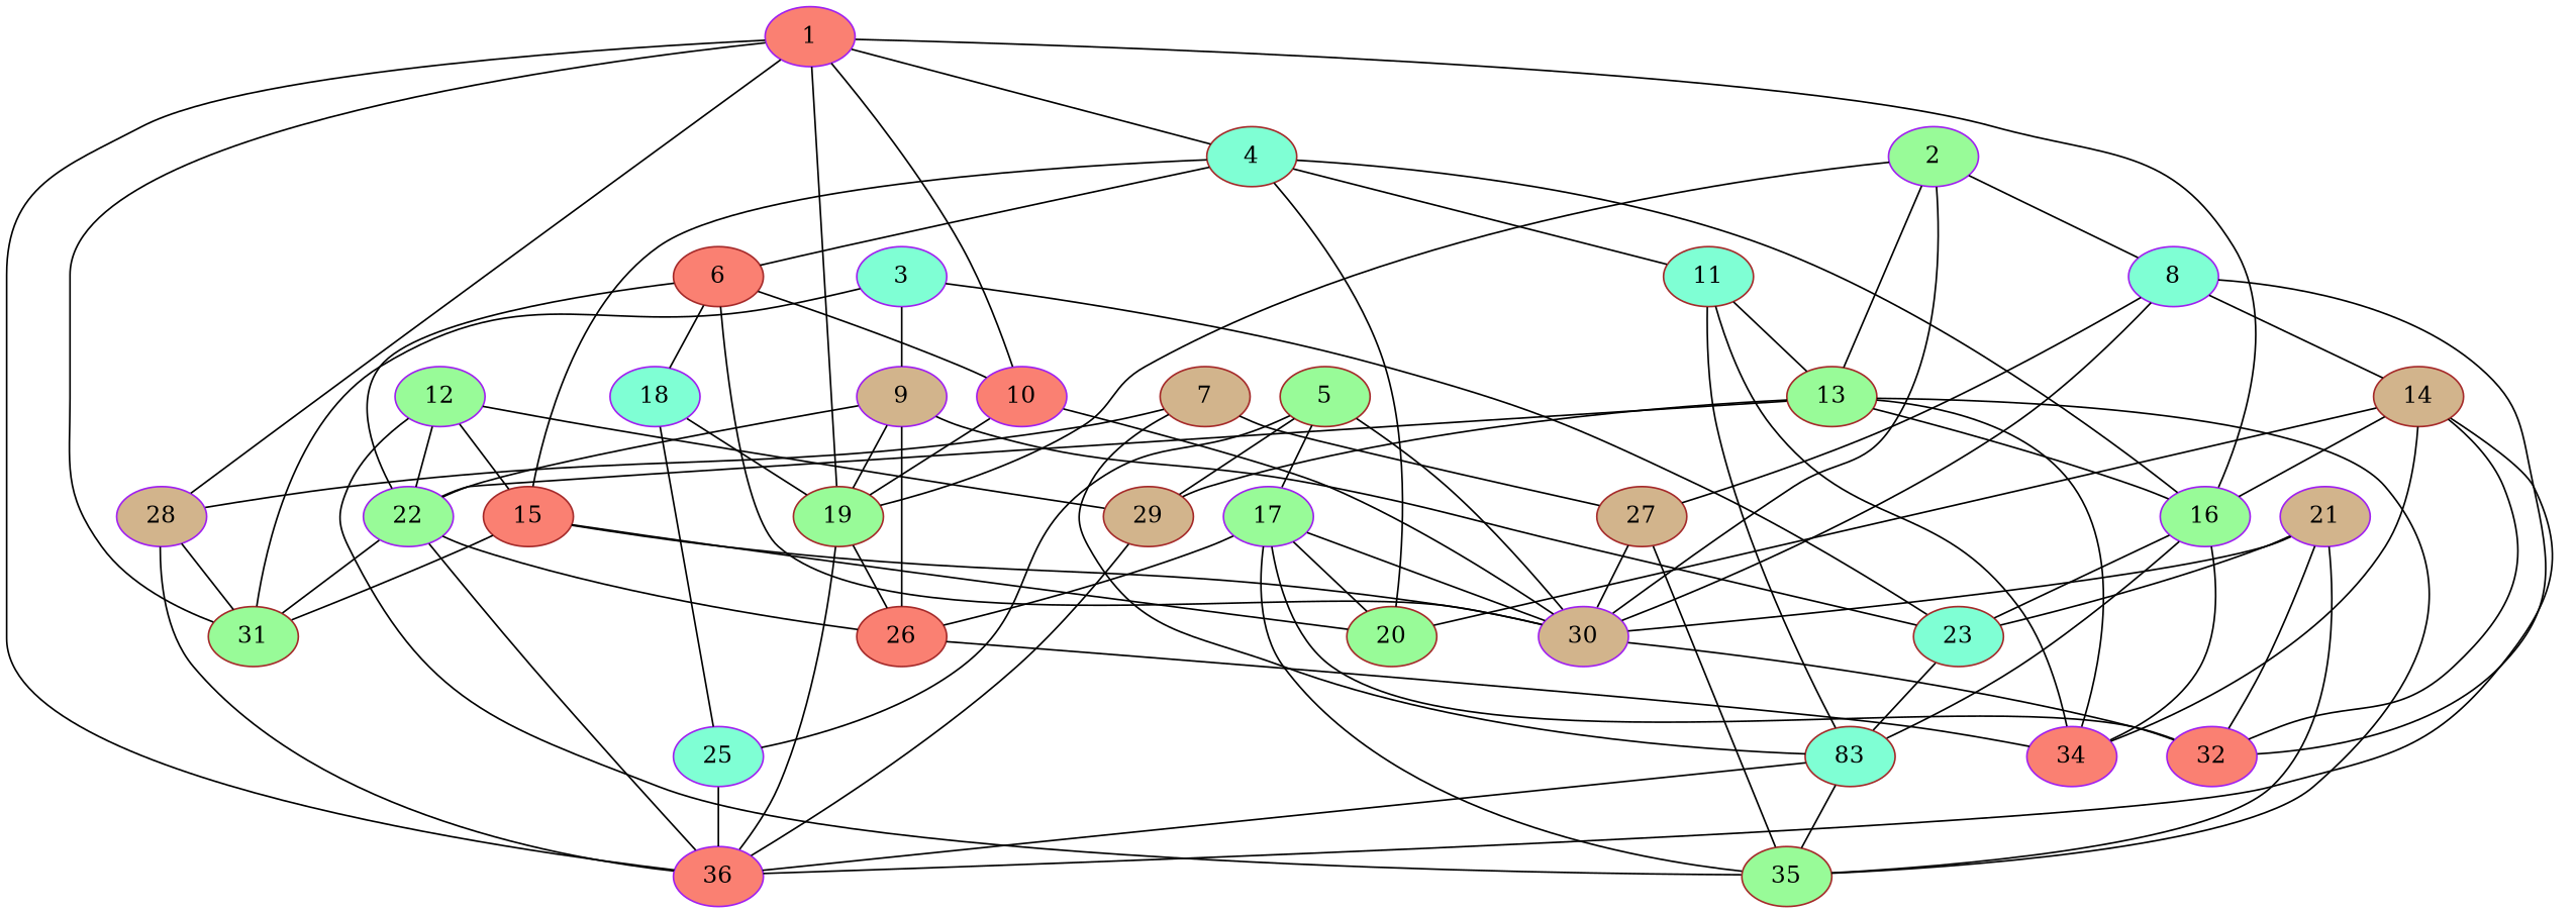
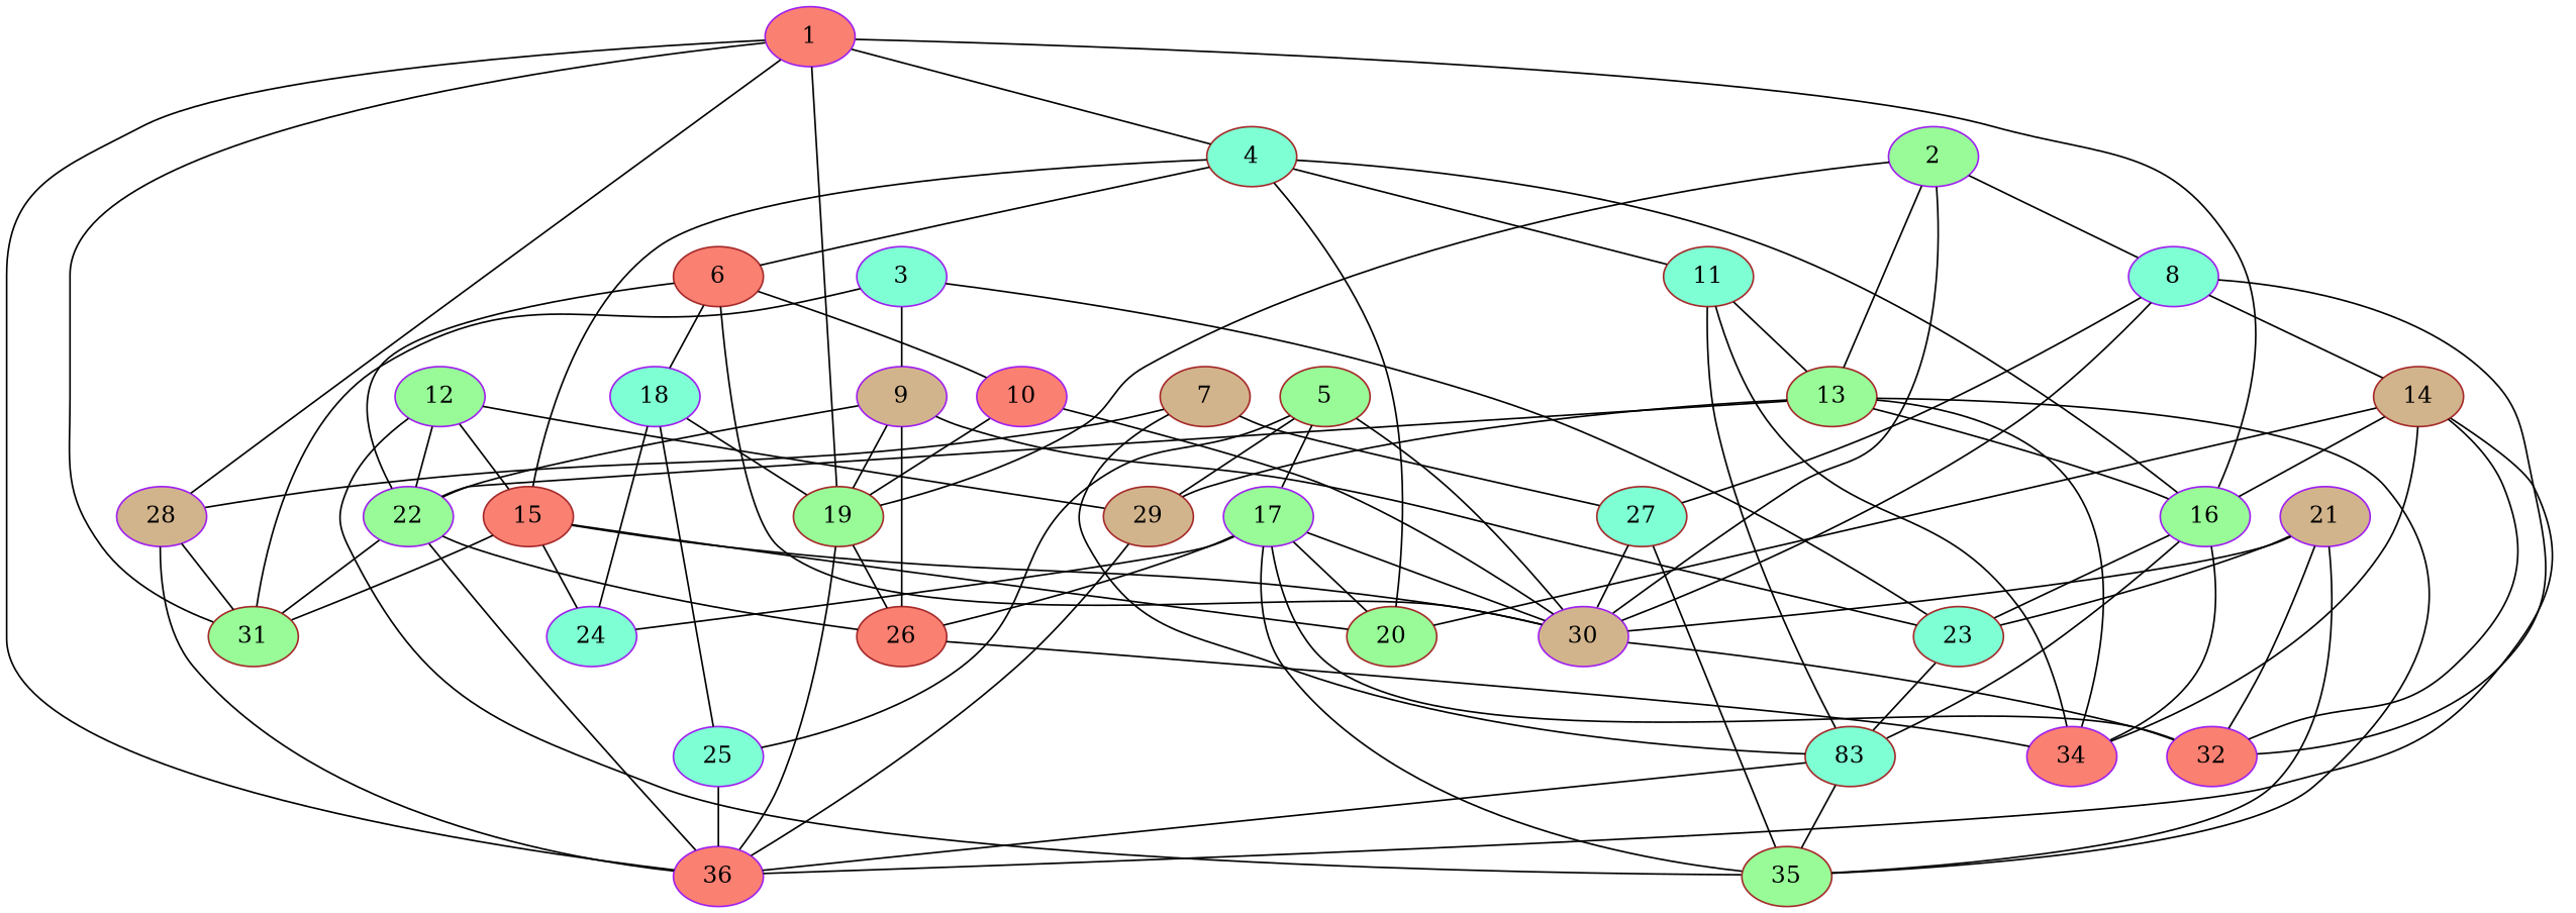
  graph {
    node [color=purple fillcolor=palegreen style=filled]
    edge [weight=1.0]
    1 [fillcolor=salmon]
    4 [color=brown fillcolor=aquamarine]
    10 [fillcolor=salmon]
    16
    19 [color=brown]
    28 [fillcolor=tan]
    31 [color=brown]
    36 [fillcolor=salmon]
    6 [color=brown fillcolor=salmon]
    11 [color=brown fillcolor=aquamarine]
    15 [color=brown fillcolor=salmon]
    20 [color=brown]
    30 [fillcolor=tan]
    23 [color=brown fillcolor=aquamarine]
    n15 [color=brown fillcolor=aquamarine label=83]
    34 [fillcolor=salmon]
    26 [color=brown fillcolor=salmon]
    2
    8 [fillcolor=aquamarine]
    13 [color=brown]
-   27 [color=brown fillcolor=tan]
+   27 [color=brown fillcolor=aquamarine]
    14 [color=brown fillcolor=tan]
    32 [fillcolor=salmon]
    12
    29 [color=brown fillcolor=tan]
    22
    35 [color=brown]
    3 [fillcolor=aquamarine]
    9 [fillcolor=tan]
    18 [fillcolor=aquamarine]
+   24 [fillcolor=aquamarine]
    5 [color=brown]
    17
    25 [fillcolor=aquamarine]
    7 [color=brown fillcolor=tan]
    21 [fillcolor=tan]
    1 -- 4
-   1 -- 10
    1 -- 16
    1 -- 19
    1 -- 28
    1 -- 31
    1 -- 36
    4 -- 16
    4 -- 6
    4 -- 11
    4 -- 15
    4 -- 20
    10 -- 19
    10 -- 30
    16 -- 23
    16 -- n15
    16 -- 34
    19 -- 36
    19 -- 26
    28 -- 31
    28 -- 36
    6 -- 10
    6 -- 30 [weight=2.0]
    6 -- 22
    6 -- 18
    11 -- n15
    11 -- 34
    11 -- 13
    15 -- 31
    15 -- 20
    15 -- 30
+   15 -- 24
    30 -- 32
    23 -- n15
    n15 -- 36
    n15 -- 35
    26 -- 34 [weight=2.0]
    2 -- 19
    2 -- 30
    2 -- 8
    2 -- 13
    8 -- 30
    8 -- 27
    8 -- 14
    8 -- 32
    13 -- 16
    13 -- 34
    13 -- 29
    13 -- 22 [weight=2.0]
    13 -- 35
    27 -- 30 [weight=2.0]
    27 -- 35
    14 -- 16
    14 -- 36
    14 -- 20
    14 -- 34
    14 -- 32
    12 -- 15
    12 -- 29
    12 -- 22
    12 -- 35
    29 -- 36
    22 -- 31
    22 -- 36
    22 -- 26
    3 -- 31
    3 -- 23
    3 -- 9
    9 -- 19 [weight=2.0]
    9 -- 23
    9 -- 26
    9 -- 22
    18 -- 19
+   18 -- 24
    18 -- 25
    5 -- 30
    5 -- 29
    5 -- 17
    5 -- 25
    17 -- 20
    17 -- 30
    17 -- 26
    17 -- 32
    17 -- 35
+   17 -- 24
    25 -- 36 [weight=2.0]
    7 -- 28
    7 -- n15
    7 -- 27 [weight=2.0]
    21 -- 30
    21 -- 23
    21 -- 32
    21 -- 35
  }
